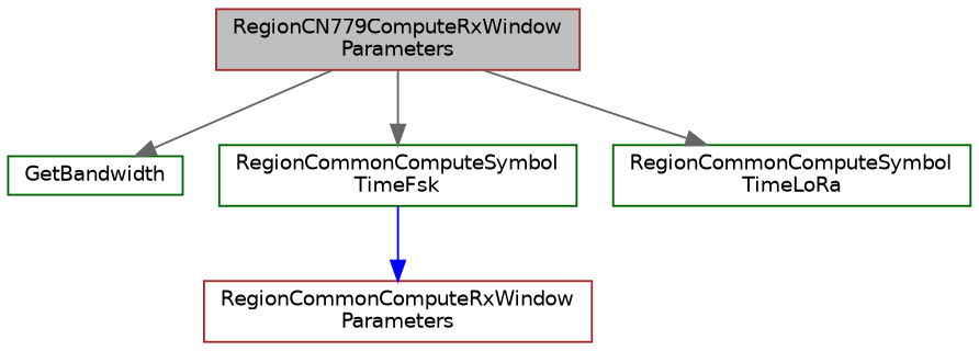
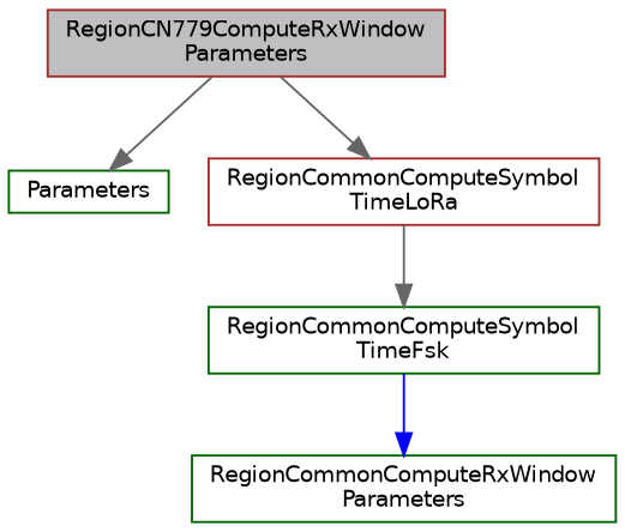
  digraph {
    rankdir=TB
    node [color=darkgreen fillcolor=white fontname=Helvetica fontsize=10 shape=record style=filled]
    edge [color=gray40 fontname=Helvetica fontsize=10 labelfontname=Helvetica labelfontsize=10 style=solid]
    n1 [color=brown fillcolor=grey75 fontcolor=black height=0.2 label="RegionCN779ComputeRxWindow\lParameters" width=0.4]
-   n2 [height=0.2 label=GetBandwidth width=0.4]
+   n2 [height=0.2 label=Parameters width=0.4]
    n3 [height=0.2 label="RegionCommonComputeSymbol\lTimeFsk" width=0.4]
-   n4 [height=0.2 label="RegionCommonComputeSymbol\lTimeLoRa" width=0.4]
-   n5 [color=brown height=0.2 label="RegionCommonComputeRxWindow\lParameters" width=0.4]
+   n4 [color=brown height=0.2 label="RegionCommonComputeSymbol\lTimeLoRa" width=0.4]
+   n5 [height=0.2 label="RegionCommonComputeRxWindow\lParameters" width=0.4]
    n1 -> n2
-   n1 -> n3
+   n4 -> n3
    n1 -> n4
    n3 -> n5 [color=blue]
  }
